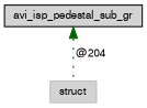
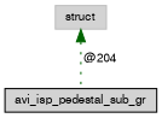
  digraph {
    node [fillcolor=lightgrey fontname=FreeSans fontsize=10 shape=record style=filled]
    n1 [color=black fontcolor=black height=0.2 label=avi_isp_pedestal_sub_gr width=0.4]
    n2 [color=grey75 height=0.2 label=struct width=0.4]
-   n1 -> n2 [color=darkgreen dir=back fontname=FreeSans fontsize=10 label=" @204" labelfontname=FreeSans labelfontsize=10 style=dotted]
+   n2 -> n1 [color=darkgreen dir=back fontname=FreeSans fontsize=10 label=" @204" labelfontname=FreeSans labelfontsize=10 style=dotted]
  }
